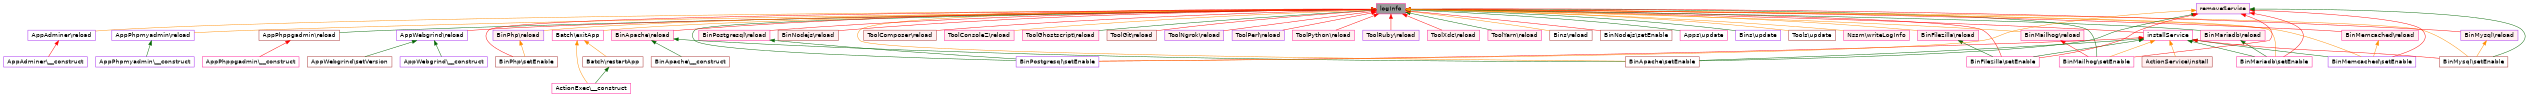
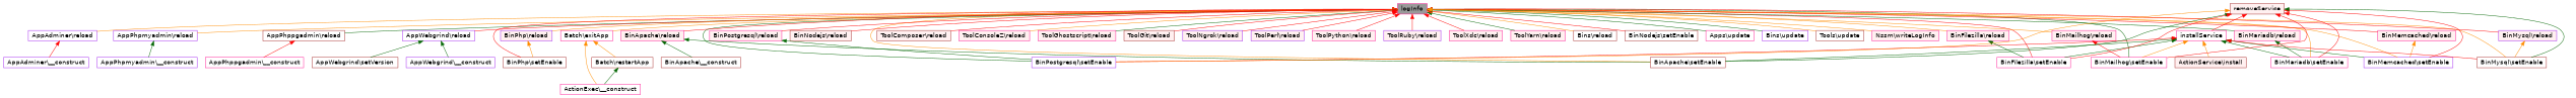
  digraph {
    rankdir=TB
    node [color=deeppink fillcolor=white fontname=Helvetica fontsize=14 shape=box style=filled]
    edge [color=red dir=back fontname=Helvetica fontsize=14 labelfontname=Helvetica labelfontsize=14 style=solid]
    n1 [fillcolor=grey60 fontcolor=black height=0.2 label=logInfo width=0.4]
    n2 [height=0.2 label="Batch\\exitApp" width=0.4]
    n3 [height=0.2 label=installService width=0.4]
    n4 [color=brown height=0.2 label="BinApache\\setEnable" width=0.4]
    n5 [height=0.2 label="BinFilezilla\\setEnable" width=0.4]
    n6 [height=0.2 label="BinMailhog\\setEnable" width=0.4]
    n7 [height=0.2 label="BinMariadb\\setEnable" width=0.4]
    n8 [color=purple height=0.2 label="BinMemcached\\setEnable" width=0.4]
    n9 [color=brown height=0.2 label="BinMysql\\setEnable" width=0.4]
    n10 [color=purple height=0.2 label="BinPostgresql\\setEnable" width=0.4]
    n11 [color=purple height=0.2 label="AppAdminer\\reload" width=0.4]
    n12 [color=purple height=0.2 label="AppPhpmyadmin\\reload" width=0.4]
    n13 [color=brown height=0.2 label="AppPhppgadmin\\reload" width=0.4]
    n14 [color=purple height=0.2 label="AppWebgrind\\reload" width=0.4]
    n15 [fillcolor="#FFF0F0" height=0.2 label="BinApache\\reload" width=0.4]
    n16 [fillcolor="#FFF0F0" height=0.2 label="BinFilezilla\\reload" width=0.4]
    n17 [fillcolor="#FFF0F0" height=0.2 label="BinMailhog\\reload" width=0.4]
    n18 [fillcolor="#FFF0F0" height=0.2 label="BinMariadb\\reload" width=0.4]
    n19 [fillcolor="#FFF0F0" height=0.2 label="BinMemcached\\reload" width=0.4]
    n20 [color=purple fillcolor="#FFF0F0" height=0.2 label="BinMysql\\reload" width=0.4]
    n21 [color=brown fillcolor="#FFF0F0" height=0.2 label="BinNodejs\\reload" width=0.4]
    n22 [color=purple fillcolor="#FFF0F0" height=0.2 label="BinPhp\\reload" width=0.4]
    n23 [color=brown height=0.2 label="BinPhp\\setEnable" width=0.4]
    n24 [fillcolor="#FFF0F0" height=0.2 label="BinPostgresql\\reload" width=0.4]
    n25 [color=brown fillcolor="#FFF0F0" height=0.2 label="ToolComposer\\reload" width=0.4]
    n26 [fillcolor="#FFF0F0" height=0.2 label="ToolConsoleZ\\reload" width=0.4]
    n27 [fillcolor="#FFF0F0" height=0.2 label="ToolGhostscript\\reload" width=0.4]
    n28 [color=brown fillcolor="#FFF0F0" height=0.2 label="ToolGit\\reload" width=0.4]
    n29 [color=purple fillcolor="#FFF0F0" height=0.2 label="ToolNgrok\\reload" width=0.4]
    n30 [color=purple fillcolor="#FFF0F0" height=0.2 label="ToolPerl\\reload" width=0.4]
    n31 [fillcolor="#FFF0F0" height=0.2 label="ToolPython\\reload" width=0.4]
    n32 [color=purple fillcolor="#FFF0F0" height=0.2 label="ToolRuby\\reload" width=0.4]
    n33 [fillcolor="#FFF0F0" height=0.2 label="ToolXdc\\reload" width=0.4]
    n34 [fillcolor="#FFF0F0" height=0.2 label="ToolYarn\\reload" width=0.4]
    n35 [color=brown height=0.2 label="Bins\\reload" width=0.4]
    n36 [color=brown height=0.2 label="BinNodejs\\setEnable" width=0.4]
    n37 [height=0.2 label="Apps\\update" width=0.4]
    n38 [color=purple height=0.2 label="Bins\\update" width=0.4]
    n39 [color=brown height=0.2 label="Tools\\update" width=0.4]
    n40 [fillcolor="#FFF0F0" height=0.2 label="Nssm\\writeLogInfo" width=0.4]
    n41 [height=0.2 label="ActionExec\\__construct" width=0.4]
    n42 [color=brown height=0.2 label="Batch\\restartApp" width=0.4]
    n43 [color=brown fillcolor="#FFF0F0" height=0.2 label="ActionService\\install" width=0.4]
    n44 [color=purple height=0.2 label="AppAdminer\\__construct" width=0.4]
    n45 [color=purple height=0.2 label="AppPhpmyadmin\\__construct" width=0.4]
    n46 [height=0.2 label="AppPhppgadmin\\__construct" width=0.4]
    n47 [color=purple height=0.2 label="AppWebgrind\\__construct" width=0.4]
    n48 [color=brown height=0.2 label="AppWebgrind\\setVersion" width=0.4]
    n49 [color=brown height=0.2 label="BinApache\\__construct" width=0.4]
-   n50 [color=purple fillcolor="#FFF0F0" height=0.2 label=removeService width=0.4]
+   n50 [color=brown fillcolor="#FFF0F0" height=0.2 label=removeService width=0.4]
    n1 -> n2 [color=darkorange]
-   n1 -> n3
+   n50 -> n3
    n1 -> n4 [color=darkorange]
    n1 -> n5
    n1 -> n6 [color=darkgreen]
    n1 -> n7 [color=darkorange]
    n1 -> n8 [color=darkorange]
    n1 -> n9 [color=darkorange]
    n1 -> n10 [color=darkgreen]
    n1 -> n11 [color=darkorange]
    n1 -> n12 [color=darkorange]
    n1 -> n13 [color=darkgreen]
    n1 -> n14
    n1 -> n15
    n1 -> n16 [color=darkorange]
    n1 -> n17 [color=darkorange]
    n1 -> n18 [color=darkgreen]
    n1 -> n19
    n1 -> n20
    n1 -> n21
    n1 -> n22 [color=darkorange]
    n1 -> n23
    n1 -> n24
    n1 -> n25
    n1 -> n26 [color=darkorange]
    n1 -> n27 [color=darkgreen]
    n1 -> n28
    n1 -> n29
    n1 -> n30
    n1 -> n31
    n1 -> n32
    n1 -> n33
    n1 -> n34 [color=darkgreen]
    n1 -> n35 [color=darkorange]
    n1 -> n36
    n1 -> n37 [color=darkgreen]
    n1 -> n38 [color=darkgreen]
    n1 -> n39 [color=darkorange]
    n1 -> n40 [color=darkorange]
    n2 -> n41 [color=darkorange]
    n2 -> n42 [color=darkorange]
    n3 -> n4 [color=darkgreen]
    n3 -> n5 [color=darkgreen]
    n3 -> n6 [color=darkorange]
    n3 -> n7 [color=darkgreen]
    n3 -> n8 [color=darkgreen]
    n3 -> n9
    n3 -> n10
    n3 -> n43 [color=darkorange]
    n11 -> n44
    n12 -> n45 [color=darkgreen]
    n13 -> n46
    n14 -> n47 [color=darkgreen]
    n14 -> n48 [color=darkgreen]
    n15 -> n4 [color=darkgreen]
    n15 -> n49 [color=darkgreen]
    n16 -> n5 [color=darkgreen]
    n17 -> n6
    n18 -> n7 [color=darkgreen]
    n19 -> n8 [color=darkorange]
    n20 -> n9 [color=darkorange]
    n22 -> n23 [color=darkorange]
    n24 -> n10 [color=darkgreen]
    n42 -> n41 [color=darkgreen]
    n50 -> n4 [color=darkgreen]
    n50 -> n5
    n50 -> n6
    n50 -> n7
    n50 -> n8
    n50 -> n9 [color=darkgreen]
    n50 -> n10 [color=darkorange]
  }
